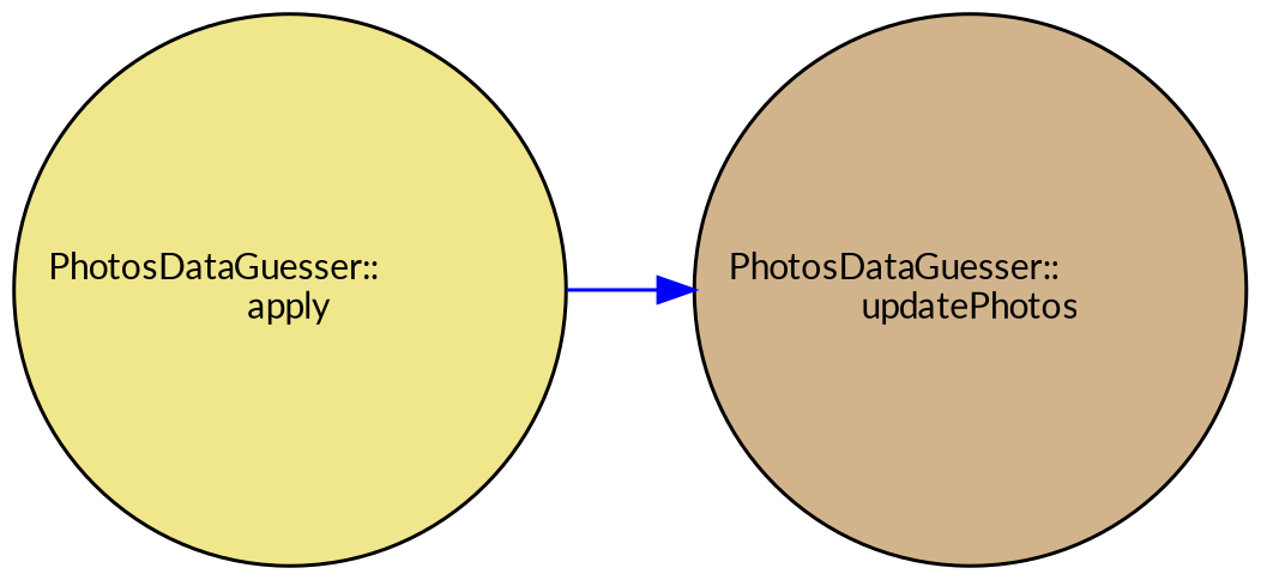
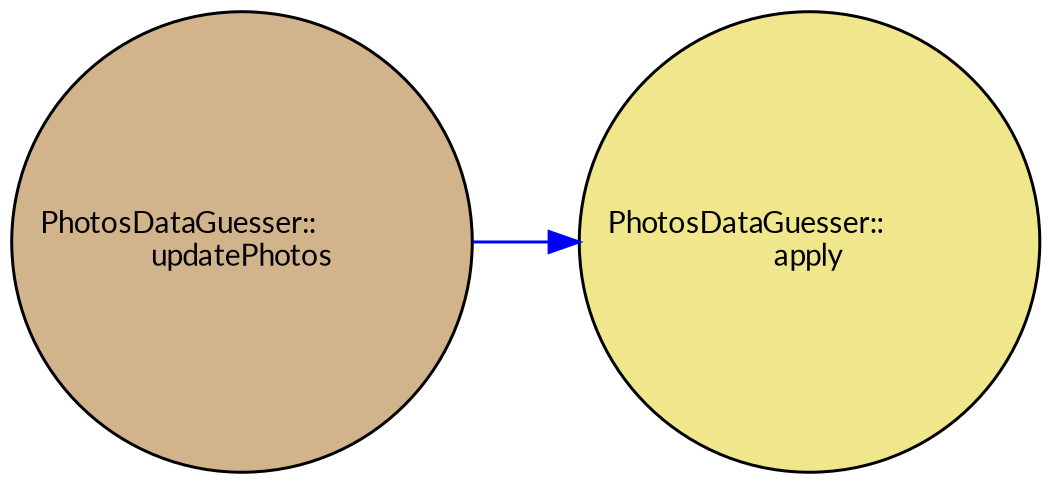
  digraph {
    rankdir=RL
    fontname=Lato
    node [color=black fontname=Lato fontsize=10 shape=circle style=filled]
    n1 [fillcolor=tan fontcolor=black height=0.2 label="PhotosDataGuesser::\lupdatePhotos" width=0.4]
    n2 [fillcolor=khaki height=0.2 label="PhotosDataGuesser::\lapply" width=0.4]
-   n1 -> n2 [color=blue dir=back fontname=Lato fontsize=10 labelfontname=Helvetica labelfontsize=10 style=solid]
+   n2 -> n1 [color=blue dir=back fontname=Lato fontsize=10 labelfontname=Helvetica labelfontsize=10 style=solid]
  }
